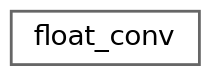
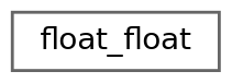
  digraph {
    rankdir=TB
-   n1 [color=grey40 fillcolor=white fontname=Helvetica fontsize=10 height=0.2 label=float_conv shape=box style=filled width=0.4]
+   n1 [color=grey40 fillcolor=white fontname=Helvetica fontsize=10 height=0.2 label=float_float shape=box style=filled width=0.4]
  }
